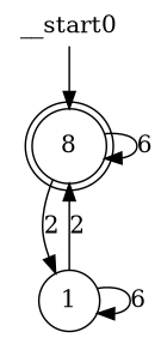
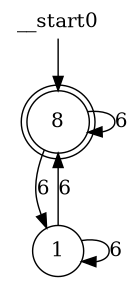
  digraph {
    n1 [label=8 shape=doublecircle]
    n2 [label=1 shape=circle]
    __start0 [height=0 shape=none width=0]
    n1 -> n1 [label=6]
-   n1 -> n2 [label=2]
-   n2 -> n1 [label=2]
+   n1 -> n2 [label=6]
+   n2 -> n1 [label=6]
    n2 -> n2 [label=6]
    __start0 -> n1
  }
